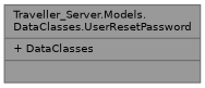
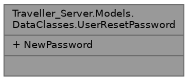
  digraph {
-   n1 [color=gray40 fillcolor=grey60 fontcolor=black fontname=Helvetica fontsize=10 height=0.2 label="{Traveller_Server.Models.\lDataClasses.UserResetPassword\n|+ DataClasses\l|}" shape=record style=filled width=0.4]
+   n1 [color=gray40 fillcolor=grey60 fontcolor=black fontname=Helvetica fontsize=10 height=0.2 label="{Traveller_Server.Models.\lDataClasses.UserResetPassword\n|+ NewPassword\l|}" shape=record style=filled width=0.4]
  }
